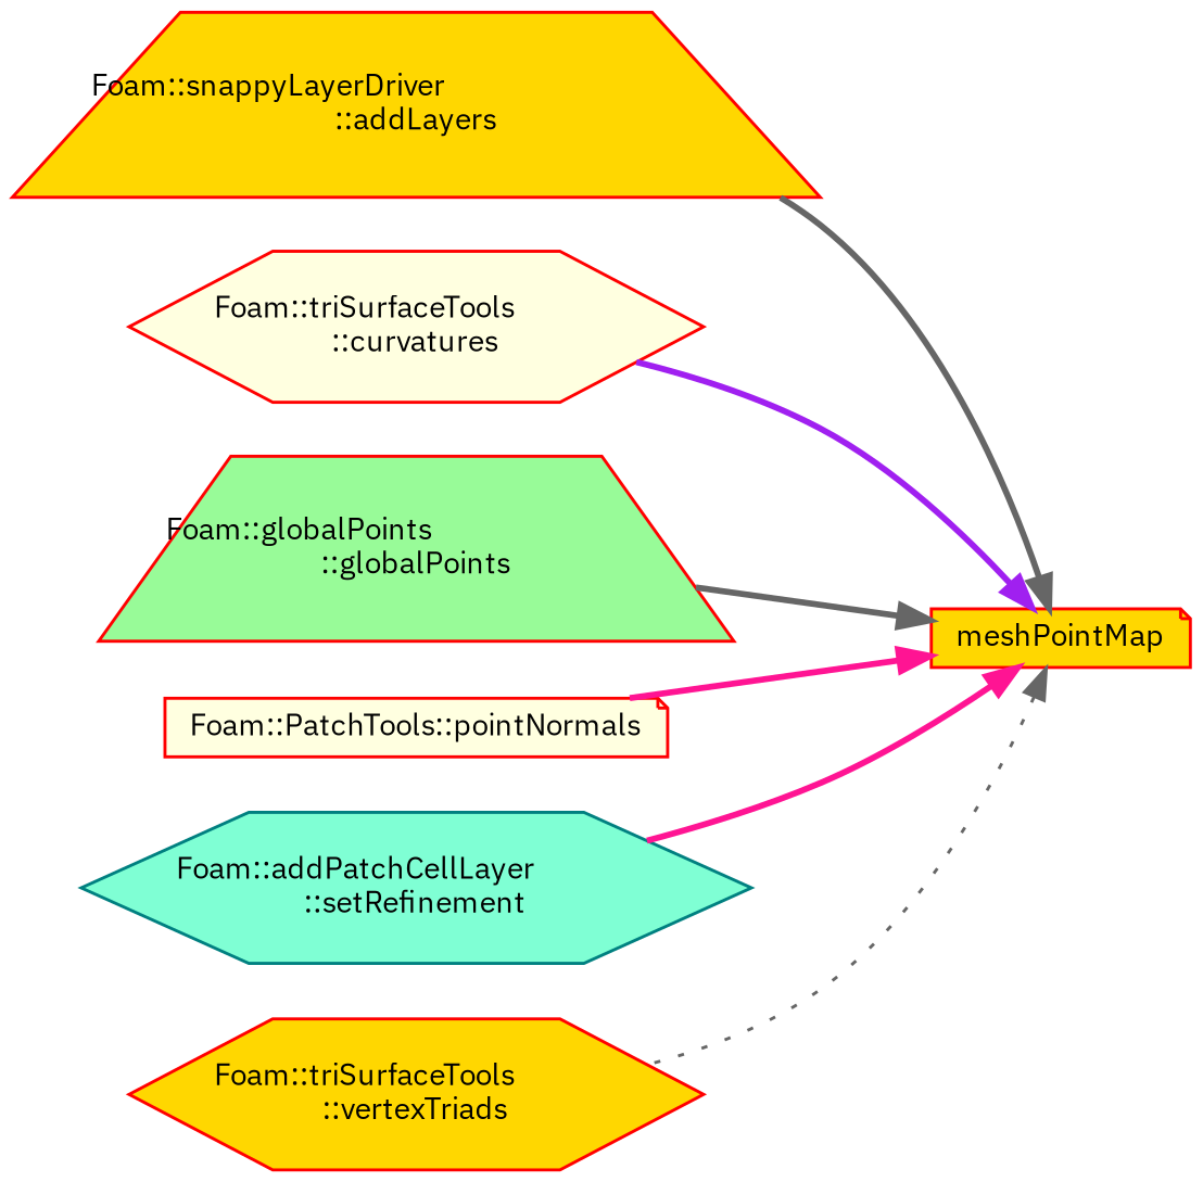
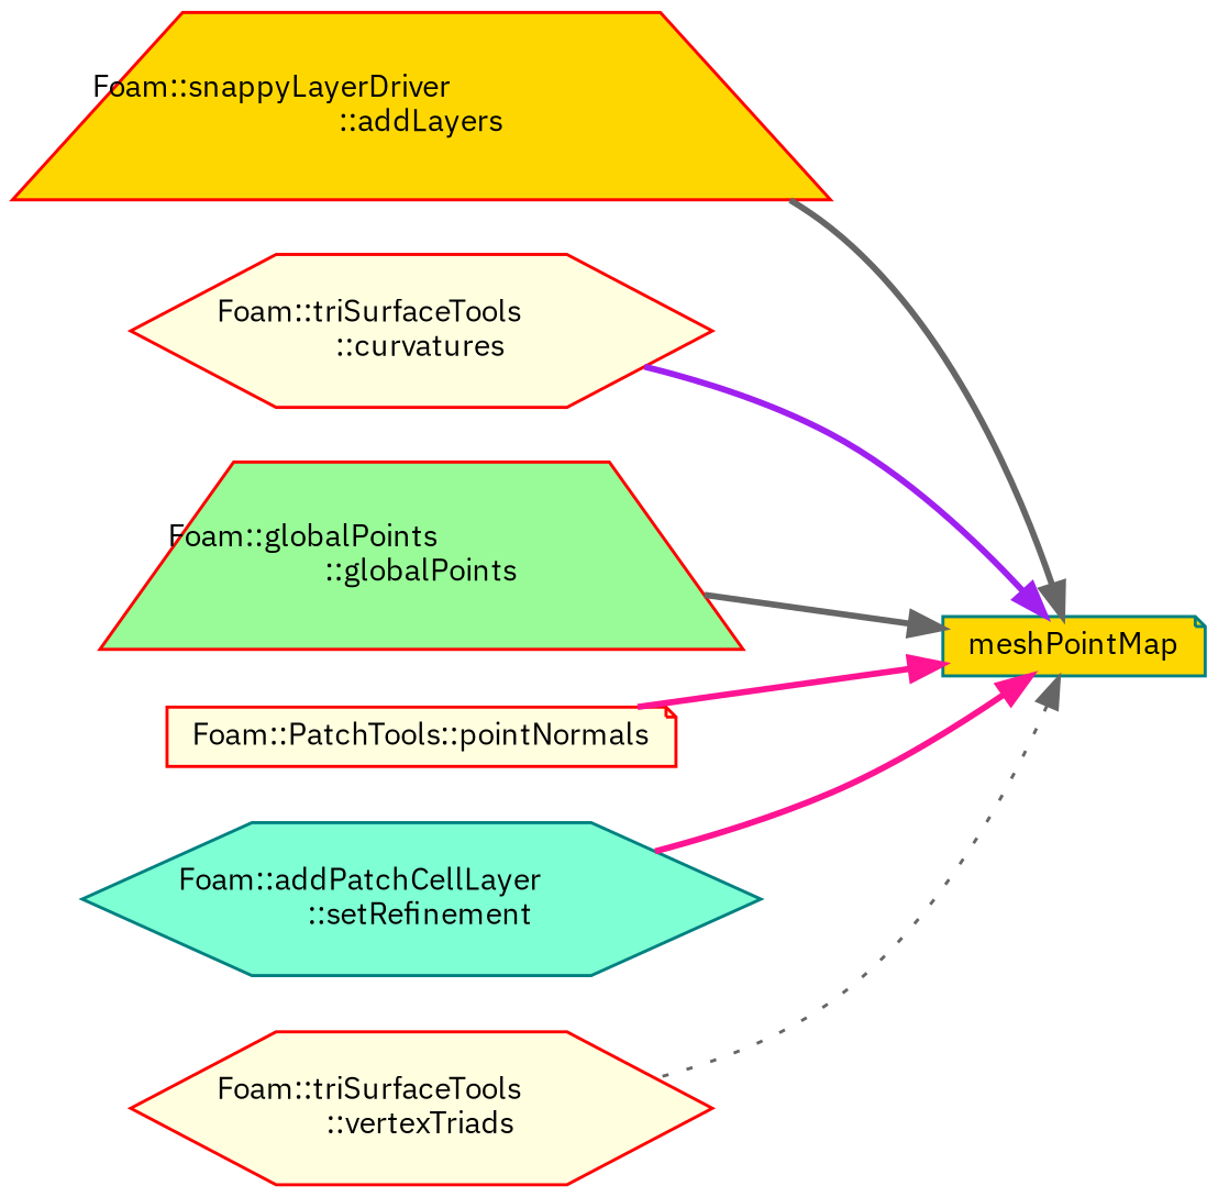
  digraph {
    fontname="IBM Plex Sans"
    rankdir=RL
    node [color=red fillcolor=lightyellow fontname="IBM Plex Sans" fontsize=10 shape=hexagon style=filled]
    edge [color=gray40 dir=back fontname="IBM Plex Sans" fontsize=10 labelfontname=Helvetica labelfontsize=10 style=bold]
-   n1 [fillcolor=gold fontcolor=black height=0.2 label=meshPointMap shape=note width=0.4]
+   n1 [color=teal fillcolor=gold fontcolor=black height=0.2 label=meshPointMap shape=note width=0.4]
    n2 [fillcolor=gold height=0.2 label="Foam::snappyLayerDriver\l::addLayers" shape=trapezium width=0.4]
    n3 [height=0.2 label="Foam::triSurfaceTools\l::curvatures" width=0.4]
    n4 [fillcolor=palegreen height=0.2 label="Foam::globalPoints\l::globalPoints" shape=trapezium width=0.4]
    n5 [height=0.2 label="Foam::PatchTools::pointNormals" shape=note width=0.4]
    n6 [color=teal fillcolor=aquamarine height=0.2 label="Foam::addPatchCellLayer\l::setRefinement" width=0.4]
-   n7 [fillcolor=gold height=0.2 label="Foam::triSurfaceTools\l::vertexTriads" width=0.4]
+   n7 [height=0.2 label="Foam::triSurfaceTools\l::vertexTriads" width=0.4]
    n1 -> n2
    n1 -> n3 [color=purple]
    n1 -> n4
    n1 -> n5 [color=deeppink]
    n1 -> n6 [color=deeppink]
    n1 -> n7 [style=dotted]
  }
